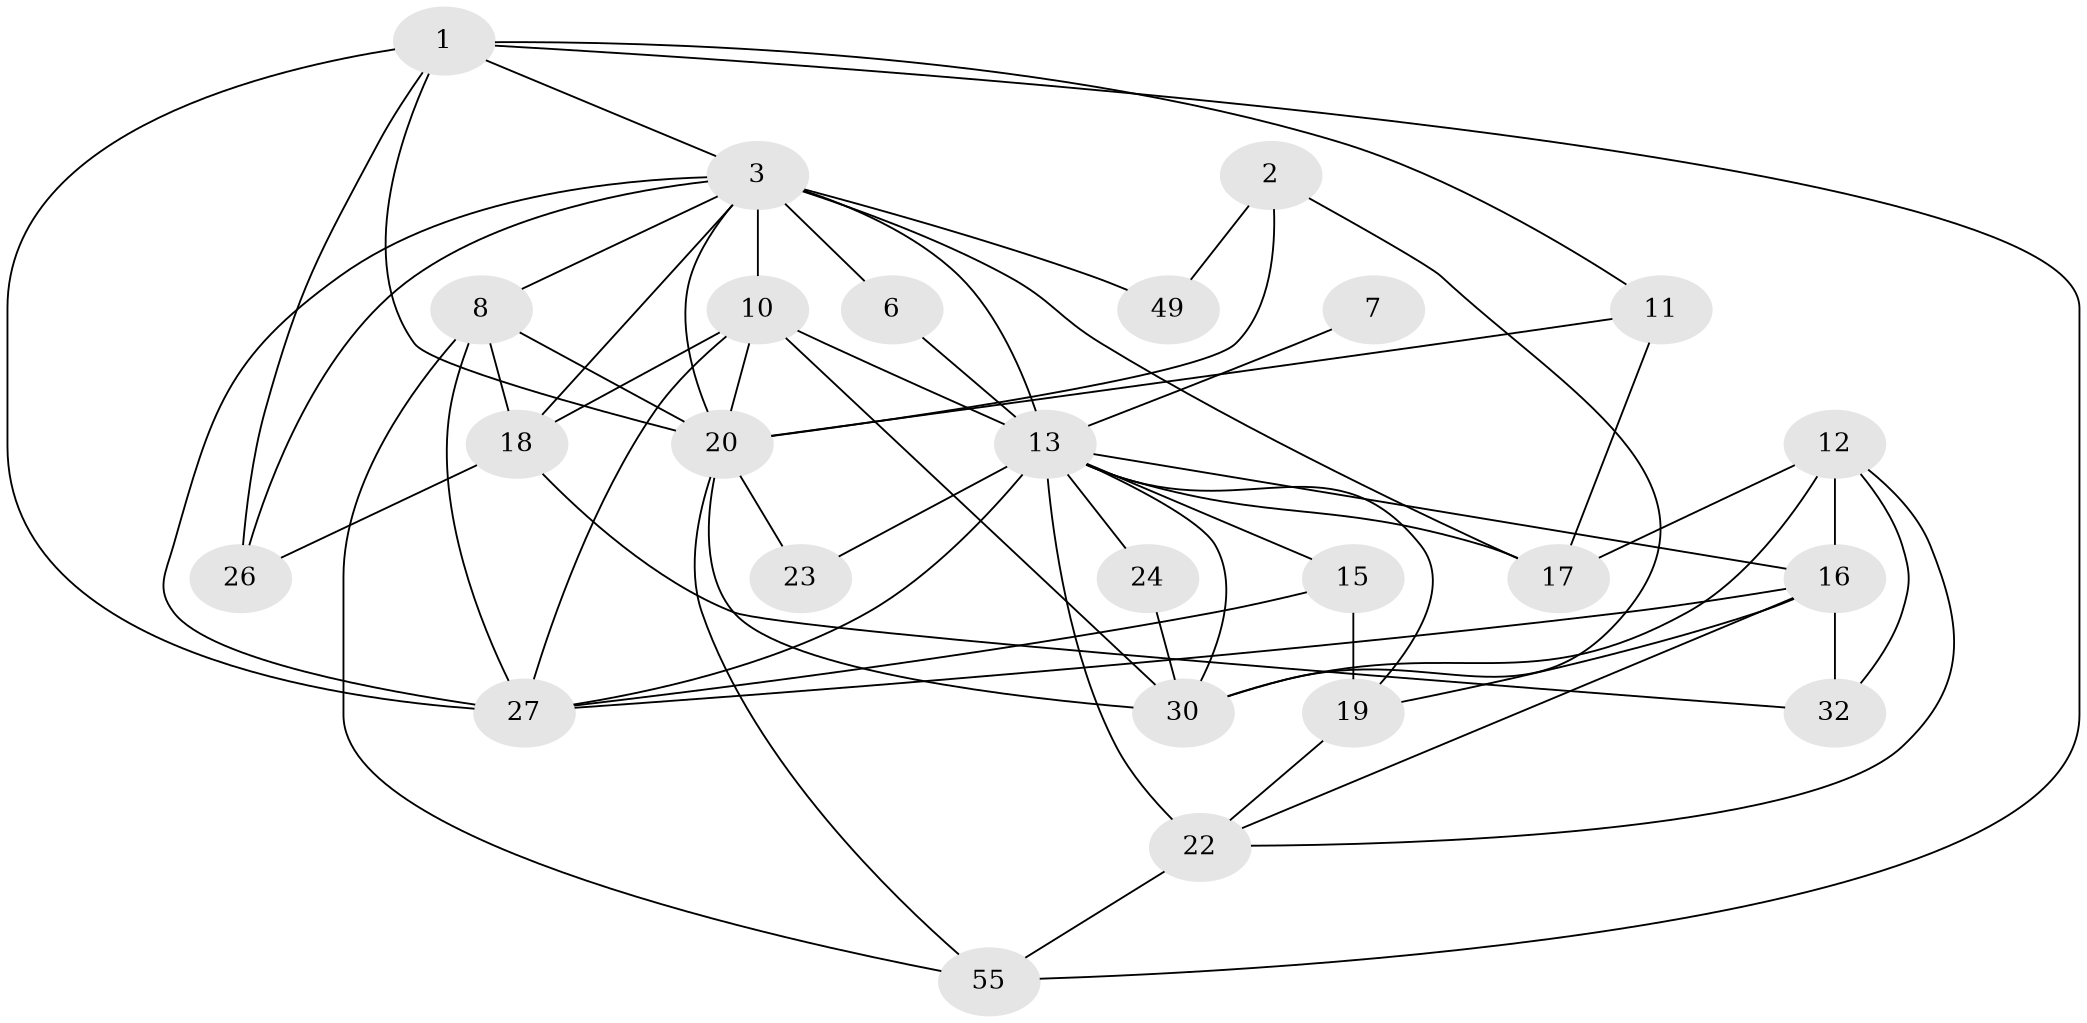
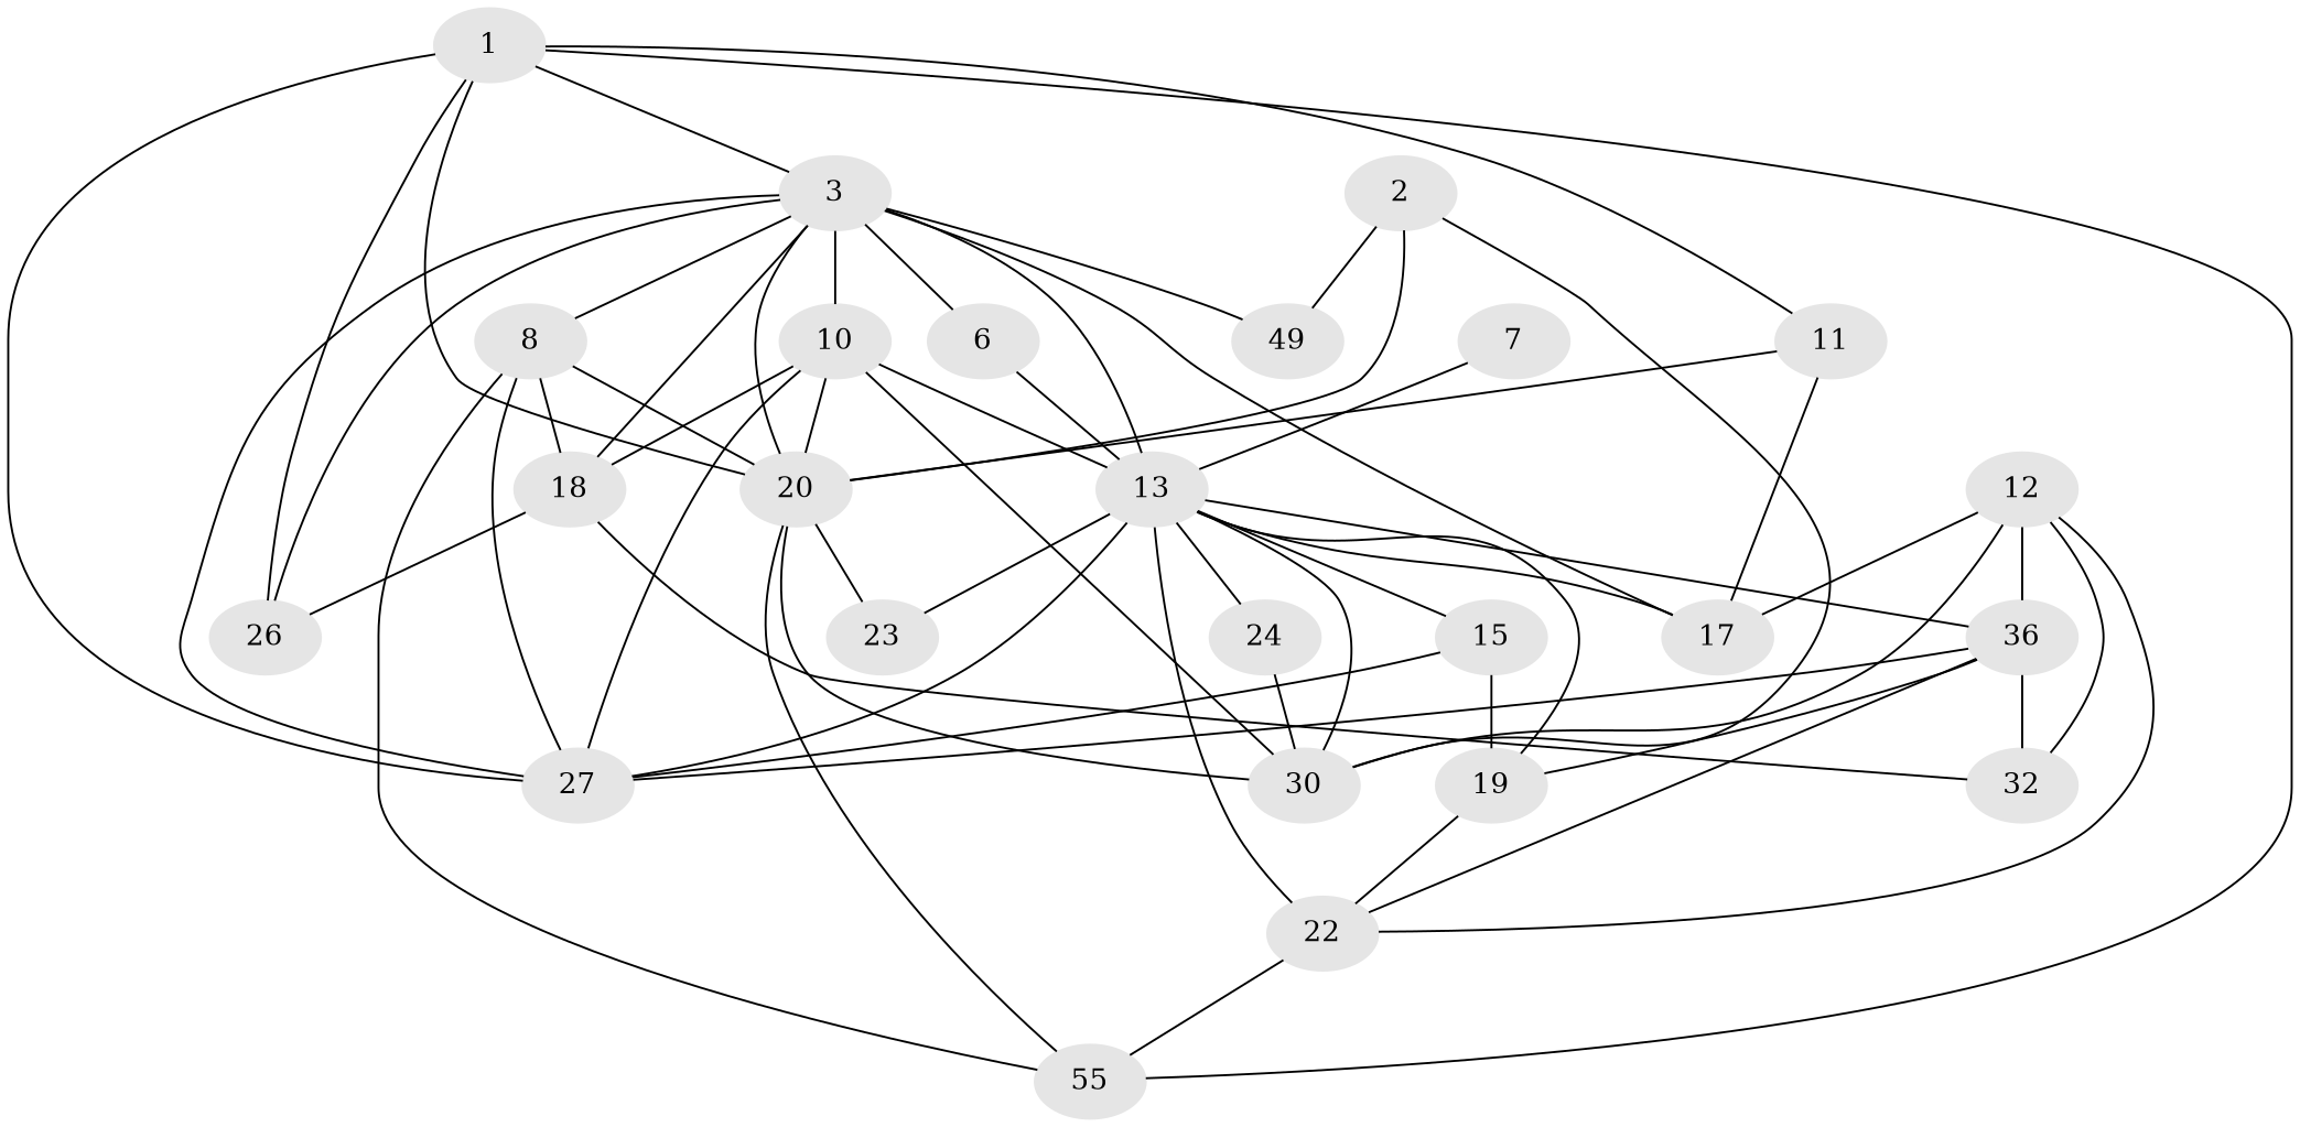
  graph {
    node [color=gray90 style=filled]
    1 [super="+39"]
    3 [super="+37+4"]
    11
    20 [super="+21"]
    n5 [label=55 super="+34"]
    26
    27 [super="+45"]
    49
    6
    8 [super="+50"]
    10 [super="+36"]
    13 [super="+14+38"]
    17
    18
    30 [super="+42+51"]
    23
    2 [super="+5"]
-   16 [super="+47+28"]
+   16 [super="+47+28" label=36]
    22 [super="+35"]
    15 [super="+43"]
    19
    24
    32
    7
    12 [super="+31"]
    1 -- 3
    1 -- 11
    1 -- 20
    1 -- n5
    1 -- 26
    1 -- 27
    3 -- 20
    3 -- 26
    3 -- 27
    3 -- 49 [weight=2]
    3 -- 6
    3 -- 8
    3 -- 10
    3 -- 13 [weight=2]
    3 -- 17
    3 -- 18
    11 -- 20
    11 -- 17
    20 -- n5
    20 -- 30 [weight=2]
    20 -- 23
    6 -- 13
    8 -- 20
    8 -- n5
    8 -- 27
    8 -- 18
    10 -- 20 [weight=2]
    10 -- 27
    10 -- 13
    10 -- 18
    10 -- 30
    13 -- 27
    13 -- 17
    13 -- 30 [weight=2]
    13 -- 23
    13 -- 16 [weight=3]
    13 -- 22 [weight=3]
    13 -- 15
    13 -- 19
    13 -- 24
    18 -- 26
    18 -- 32
    2 -- 20
    2 -- 49
    2 -- 30
    16 -- 27
    16 -- 22
    16 -- 19
    16 -- 32
    22 -- n5
    15 -- 27
    15 -- 19
    19 -- 22 [weight=2]
    24 -- 30
    7 -- 13 [weight=2]
    12 -- 17
    12 -- 30
    12 -- 16
    12 -- 22
    12 -- 32
  }
